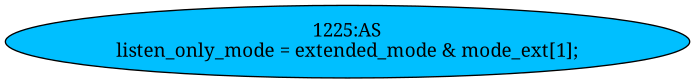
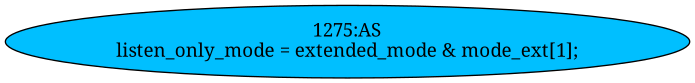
  strict digraph {
    fontname="Noto Serif"
-   n1 [ast="<pyverilog.vparser.ast.Assign object at 0x7fd773257950>" def_var="['listen_only_mode']" fillcolor=deepskyblue label="1225:AS\nlisten_only_mode = extended_mode & mode_ext[1];" statements="[]" style=filled typ=Assign use_var="['extended_mode', 'mode_ext']" fontname="Noto Serif"]
+   n1 [ast="<pyverilog.vparser.ast.Assign object at 0x7fd773257950>" def_var="['listen_only_mode']" fillcolor=deepskyblue label="1275:AS\nlisten_only_mode = extended_mode & mode_ext[1];" statements="[]" style=filled typ=Assign use_var="['extended_mode', 'mode_ext']" fontname="Noto Serif"]
  }
